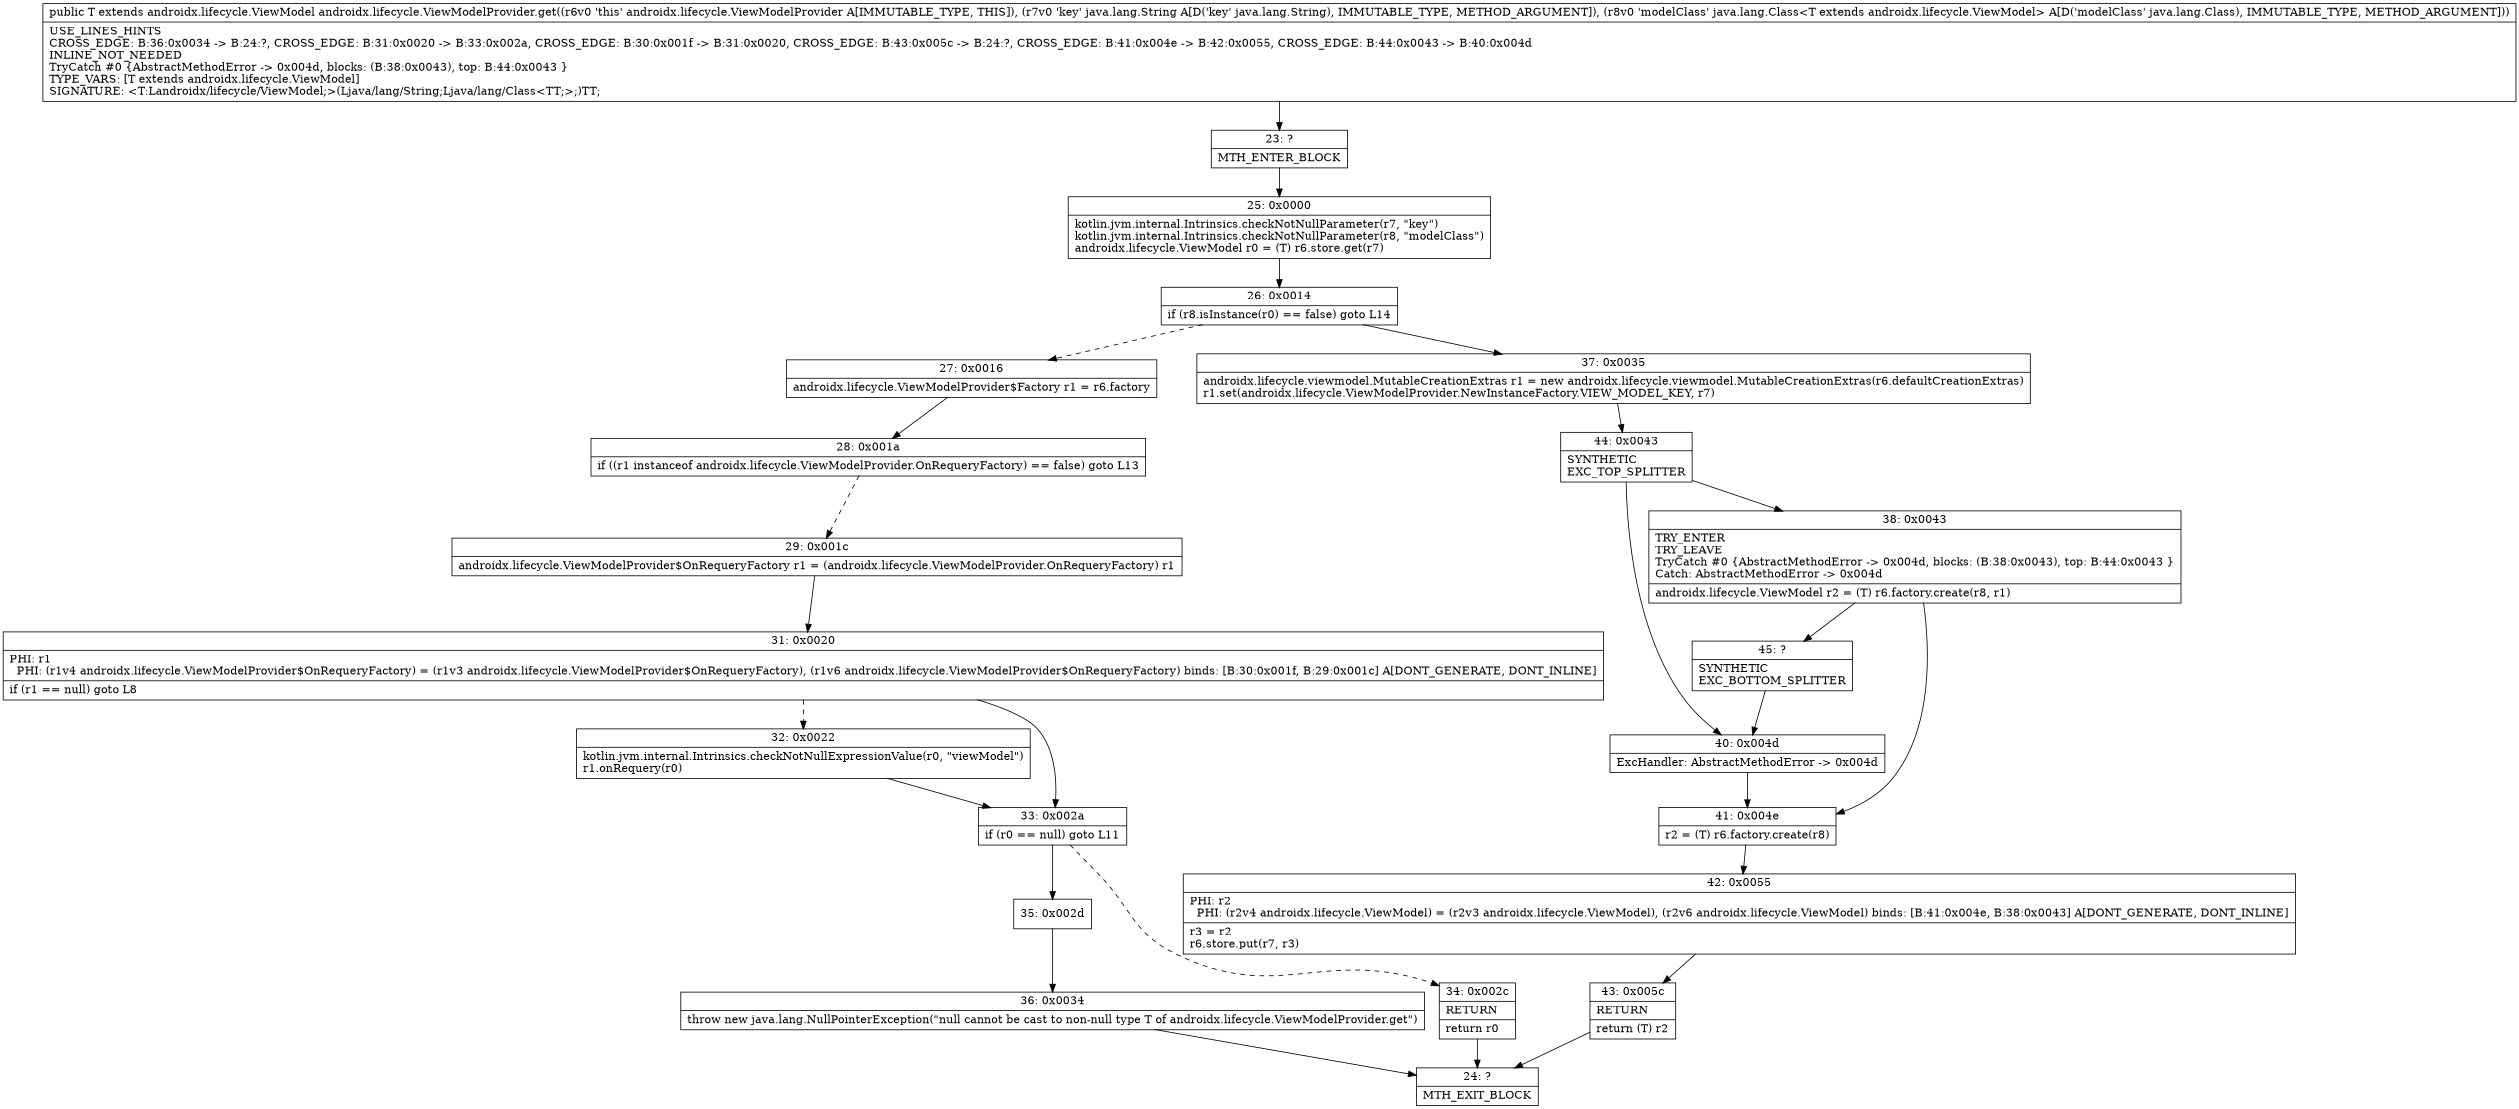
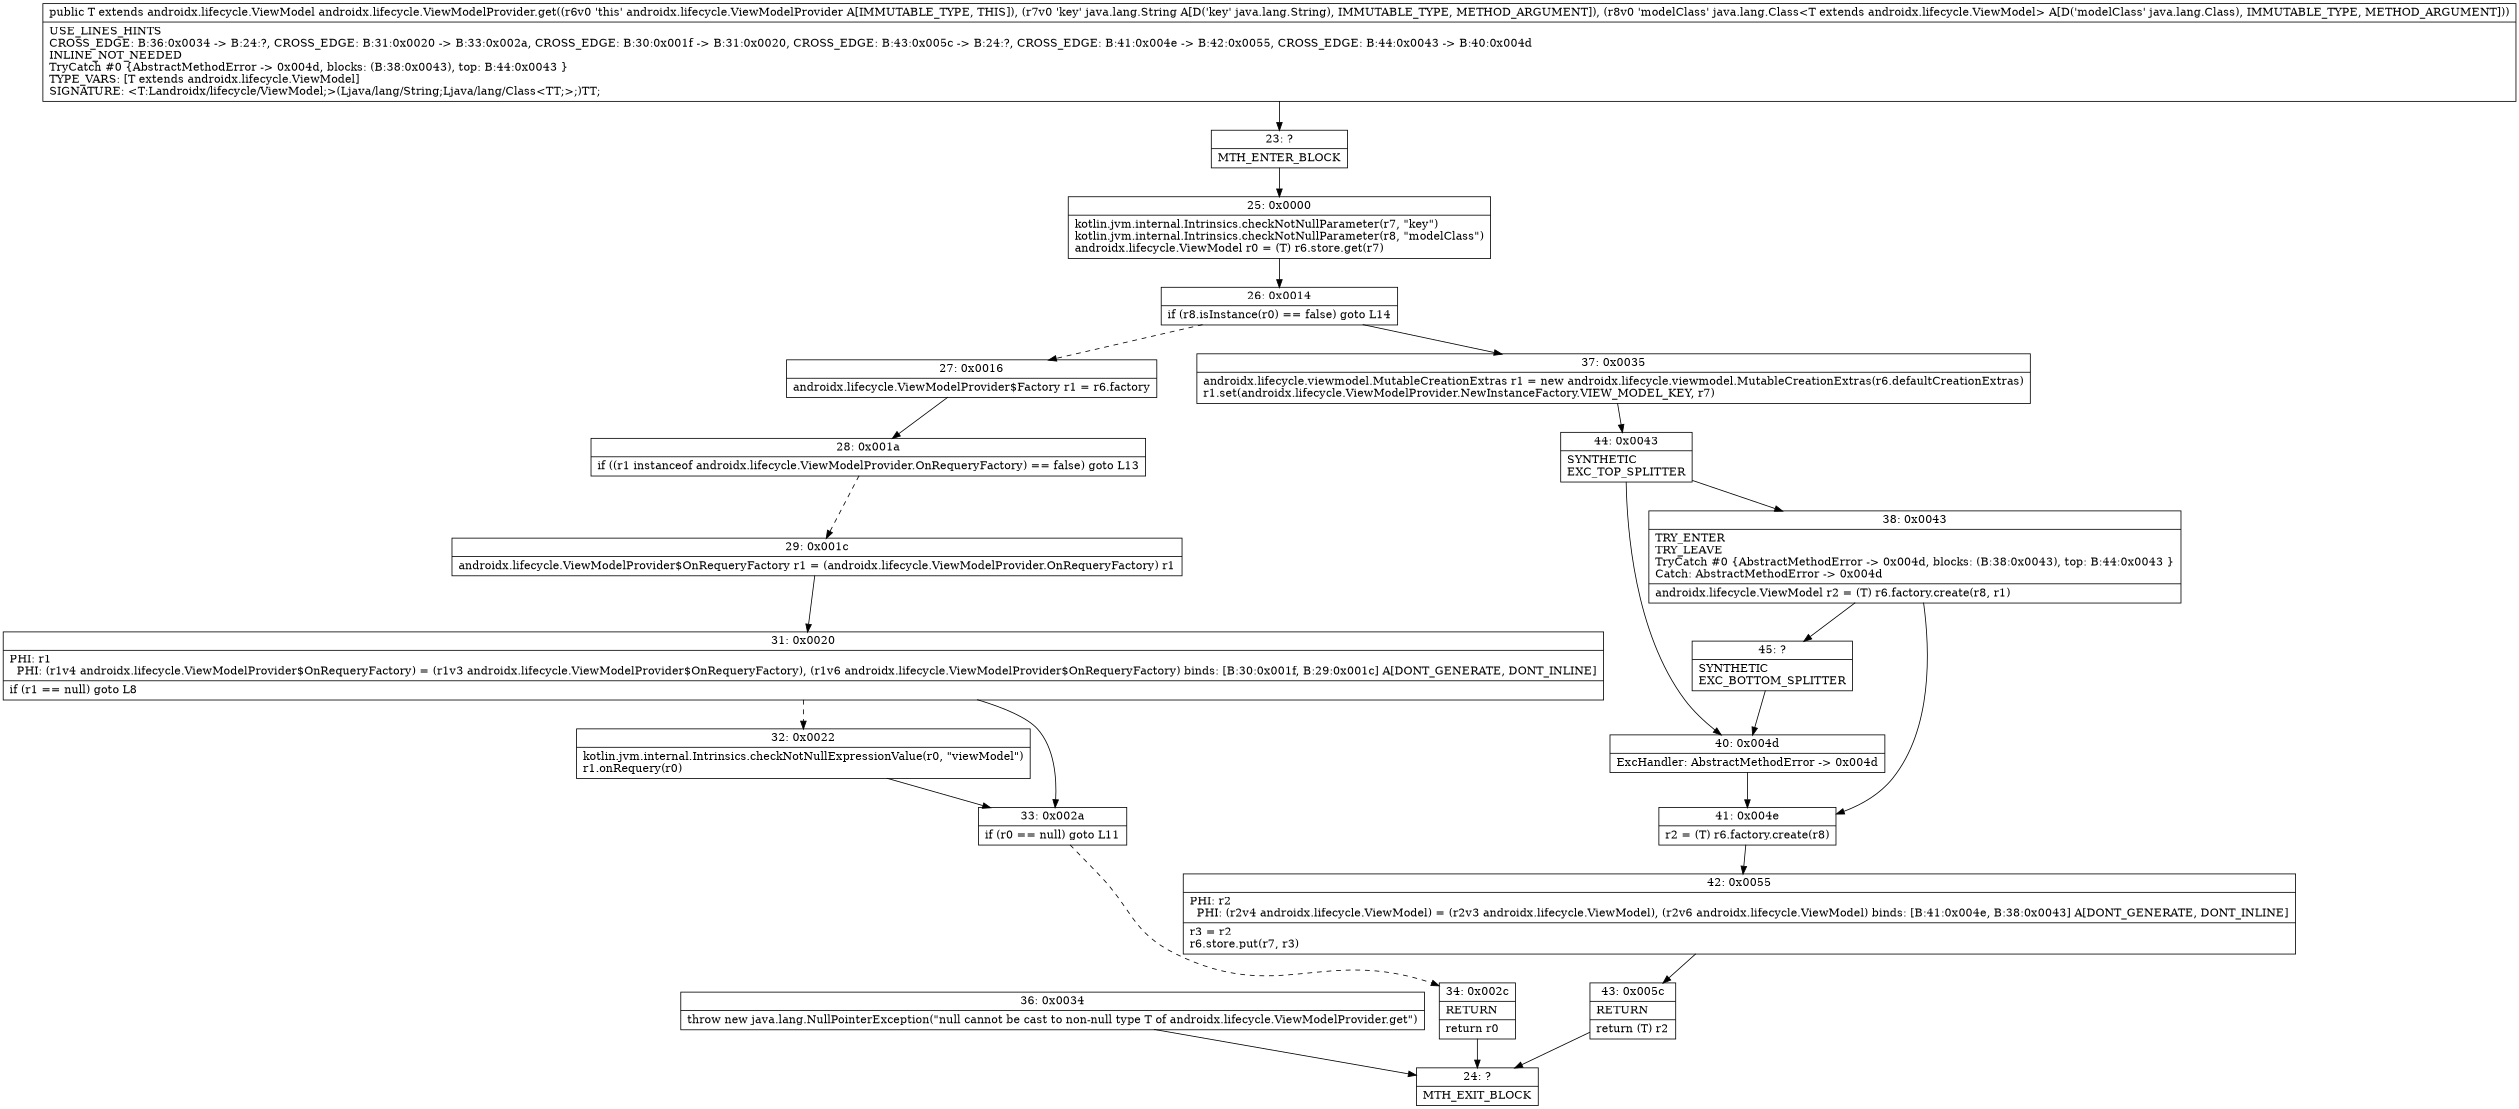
  digraph {
    node [shape=record]
    n1 [label="{23\:\ ?|MTH_ENTER_BLOCK\l}"]
    n2 [label="{25\:\ 0x0000|kotlin.jvm.internal.Intrinsics.checkNotNullParameter(r7, \"key\")\lkotlin.jvm.internal.Intrinsics.checkNotNullParameter(r8, \"modelClass\")\landroidx.lifecycle.ViewModel r0 = (T) r6.store.get(r7)\l}"]
    n3 [label="{26\:\ 0x0014|if (r8.isInstance(r0) == false) goto L14\l}"]
    n4 [label="{27\:\ 0x0016|androidx.lifecycle.ViewModelProvider$Factory r1 = r6.factory\l}"]
    n5 [label="{37\:\ 0x0035|androidx.lifecycle.viewmodel.MutableCreationExtras r1 = new androidx.lifecycle.viewmodel.MutableCreationExtras(r6.defaultCreationExtras)\lr1.set(androidx.lifecycle.ViewModelProvider.NewInstanceFactory.VIEW_MODEL_KEY, r7)\l}"]
    n6 [label="{28\:\ 0x001a|if ((r1 instanceof androidx.lifecycle.ViewModelProvider.OnRequeryFactory) == false) goto L13\l}"]
    n7 [label="{44\:\ 0x0043|SYNTHETIC\lEXC_TOP_SPLITTER\l}"]
    n8 [label="{29\:\ 0x001c|androidx.lifecycle.ViewModelProvider$OnRequeryFactory r1 = (androidx.lifecycle.ViewModelProvider.OnRequeryFactory) r1\l}"]
    n9 [label="{31\:\ 0x0020|PHI: r1 \l  PHI: (r1v4 androidx.lifecycle.ViewModelProvider$OnRequeryFactory) = (r1v3 androidx.lifecycle.ViewModelProvider$OnRequeryFactory), (r1v6 androidx.lifecycle.ViewModelProvider$OnRequeryFactory) binds: [B:30:0x001f, B:29:0x001c] A[DONT_GENERATE, DONT_INLINE]\l|if (r1 == null) goto L8\l}"]
    n10 [label="{32\:\ 0x0022|kotlin.jvm.internal.Intrinsics.checkNotNullExpressionValue(r0, \"viewModel\")\lr1.onRequery(r0)\l}"]
    n11 [label="{33\:\ 0x002a|if (r0 == null) goto L11\l}"]
    n12 [label="{34\:\ 0x002c|RETURN\l|return r0\l}"]
-   n13 [label="{35\:\ 0x002d}"]
    n14 [label="{24\:\ ?|MTH_EXIT_BLOCK\l}"]
    n15 [label="{36\:\ 0x0034|throw new java.lang.NullPointerException(\"null cannot be cast to non\-null type T of androidx.lifecycle.ViewModelProvider.get\")\l}"]
    n16 [label="{38\:\ 0x0043|TRY_ENTER\lTRY_LEAVE\lTryCatch #0 \{AbstractMethodError \-\> 0x004d, blocks: (B:38:0x0043), top: B:44:0x0043 \}\lCatch: AbstractMethodError \-\> 0x004d\l|androidx.lifecycle.ViewModel r2 = (T) r6.factory.create(r8, r1)\l}"]
    n17 [label="{40\:\ 0x004d|ExcHandler: AbstractMethodError \-\> 0x004d\l}"]
    n18 [label="{45\:\ ?|SYNTHETIC\lEXC_BOTTOM_SPLITTER\l}"]
    n19 [label="{41\:\ 0x004e|r2 = (T) r6.factory.create(r8)\l}"]
    n20 [label="{42\:\ 0x0055|PHI: r2 \l  PHI: (r2v4 androidx.lifecycle.ViewModel) = (r2v3 androidx.lifecycle.ViewModel), (r2v6 androidx.lifecycle.ViewModel) binds: [B:41:0x004e, B:38:0x0043] A[DONT_GENERATE, DONT_INLINE]\l|r3 = r2\lr6.store.put(r7, r3)\l}"]
    n21 [label="{43\:\ 0x005c|RETURN\l|return (T) r2\l}"]
    n22 [label="{public T extends androidx.lifecycle.ViewModel androidx.lifecycle.ViewModelProvider.get((r6v0 'this' androidx.lifecycle.ViewModelProvider A[IMMUTABLE_TYPE, THIS]), (r7v0 'key' java.lang.String A[D('key' java.lang.String), IMMUTABLE_TYPE, METHOD_ARGUMENT]), (r8v0 'modelClass' java.lang.Class\<T extends androidx.lifecycle.ViewModel\> A[D('modelClass' java.lang.Class), IMMUTABLE_TYPE, METHOD_ARGUMENT]))  | USE_LINES_HINTS\lCROSS_EDGE: B:36:0x0034 \-\> B:24:?, CROSS_EDGE: B:31:0x0020 \-\> B:33:0x002a, CROSS_EDGE: B:30:0x001f \-\> B:31:0x0020, CROSS_EDGE: B:43:0x005c \-\> B:24:?, CROSS_EDGE: B:41:0x004e \-\> B:42:0x0055, CROSS_EDGE: B:44:0x0043 \-\> B:40:0x004d\lINLINE_NOT_NEEDED\lTryCatch #0 \{AbstractMethodError \-\> 0x004d, blocks: (B:38:0x0043), top: B:44:0x0043 \}\lTYPE_VARS: [T extends androidx.lifecycle.ViewModel]\lSIGNATURE: \<T:Landroidx\/lifecycle\/ViewModel;\>(Ljava\/lang\/String;Ljava\/lang\/Class\<TT;\>;)TT;\l}"]
    n1 -> n2
    n2 -> n3
    n3 -> n4 [style=dashed]
    n3 -> n5
    n4 -> n6
    n5 -> n7
    n6 -> n8 [style=dashed]
    n7 -> n16
    n7 -> n17
    n8 -> n9
    n9 -> n10 [style=dashed]
    n9 -> n11
    n10 -> n11
    n11 -> n12 [style=dashed]
-   n11 -> n13
    n12 -> n14
-   n13 -> n15
    n15 -> n14
    n16 -> n18
    n16 -> n19
    n17 -> n19
    n18 -> n17
    n19 -> n20
    n20 -> n21
    n21 -> n14
    n22 -> n1
  }
